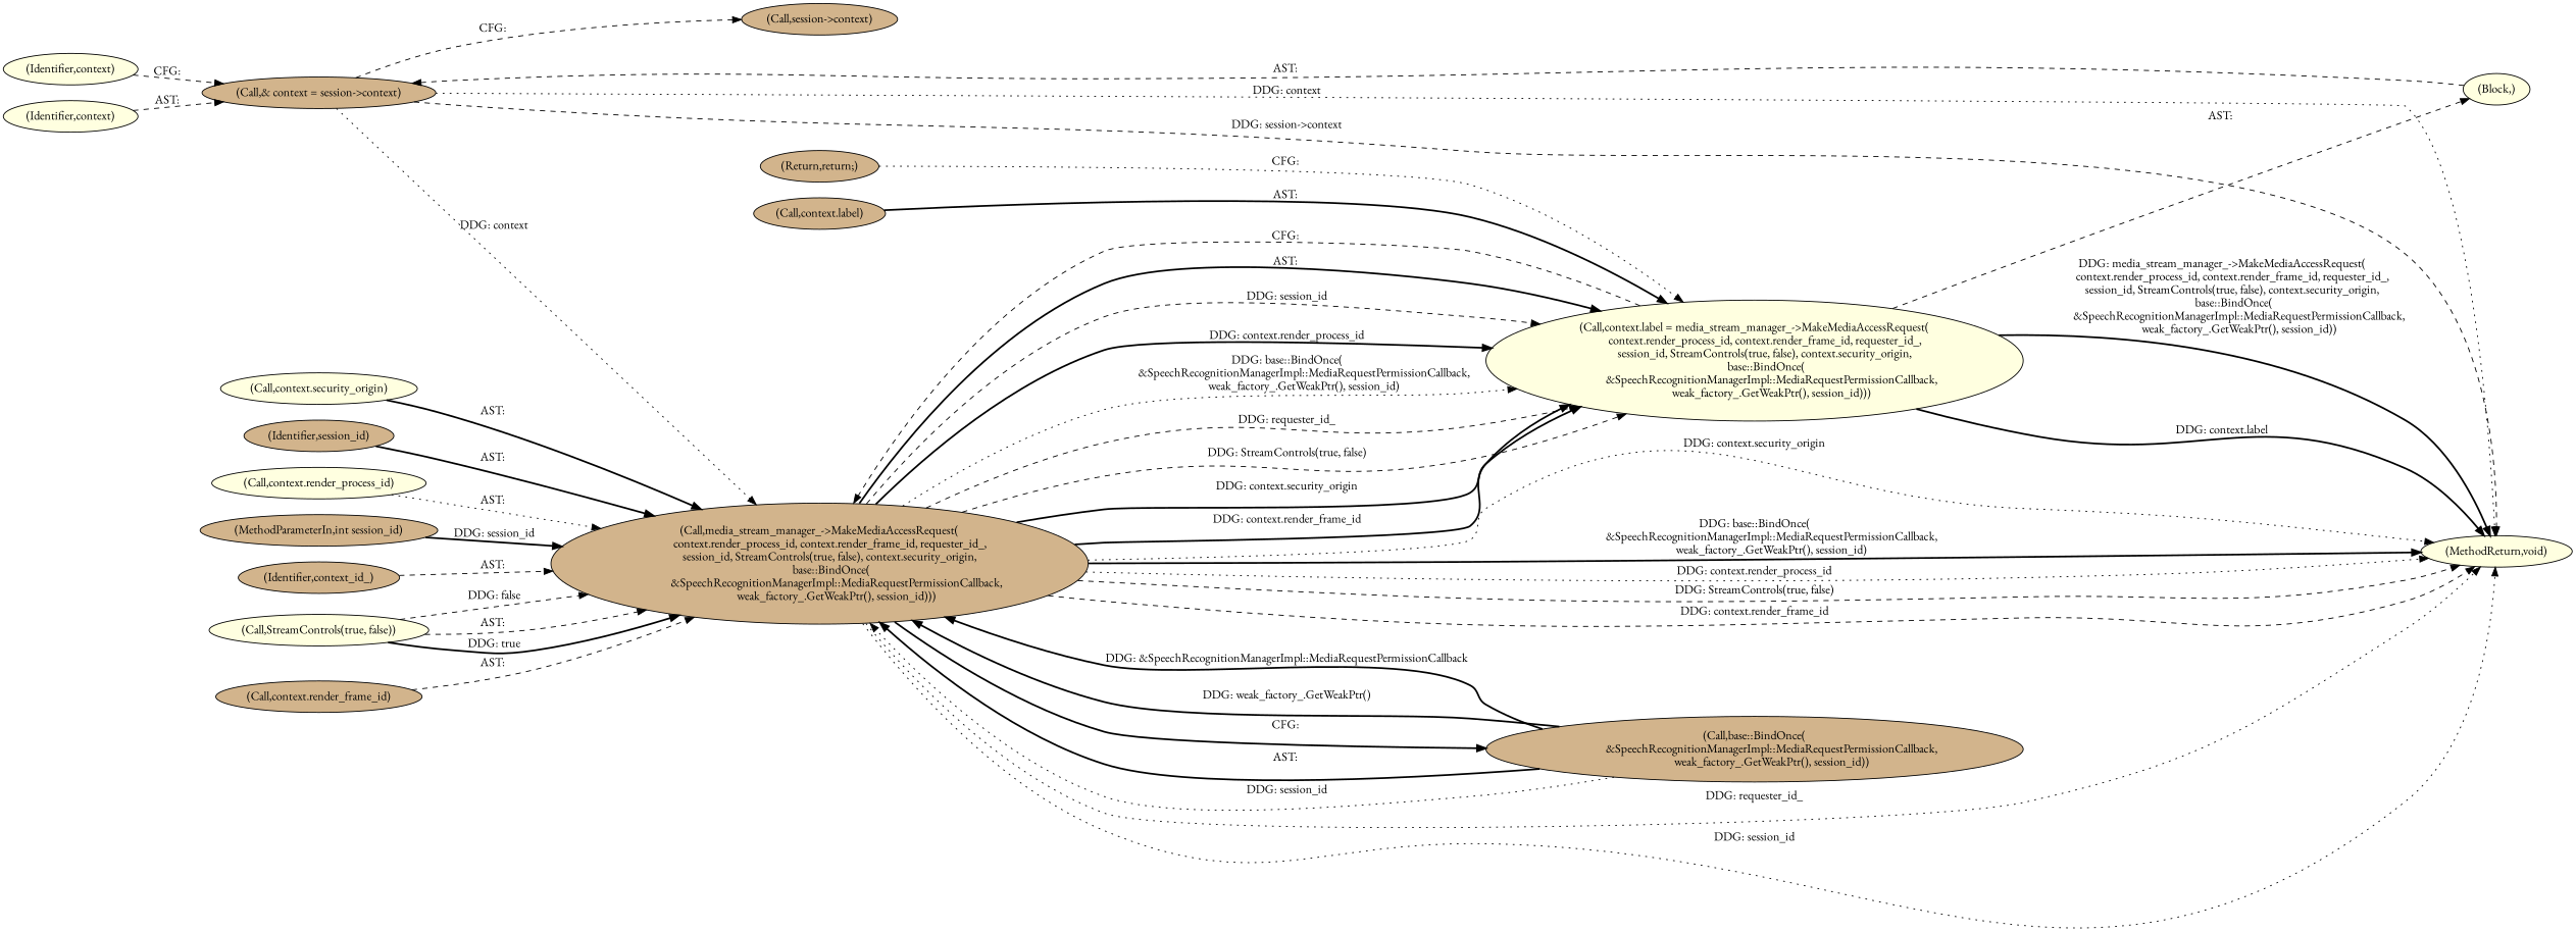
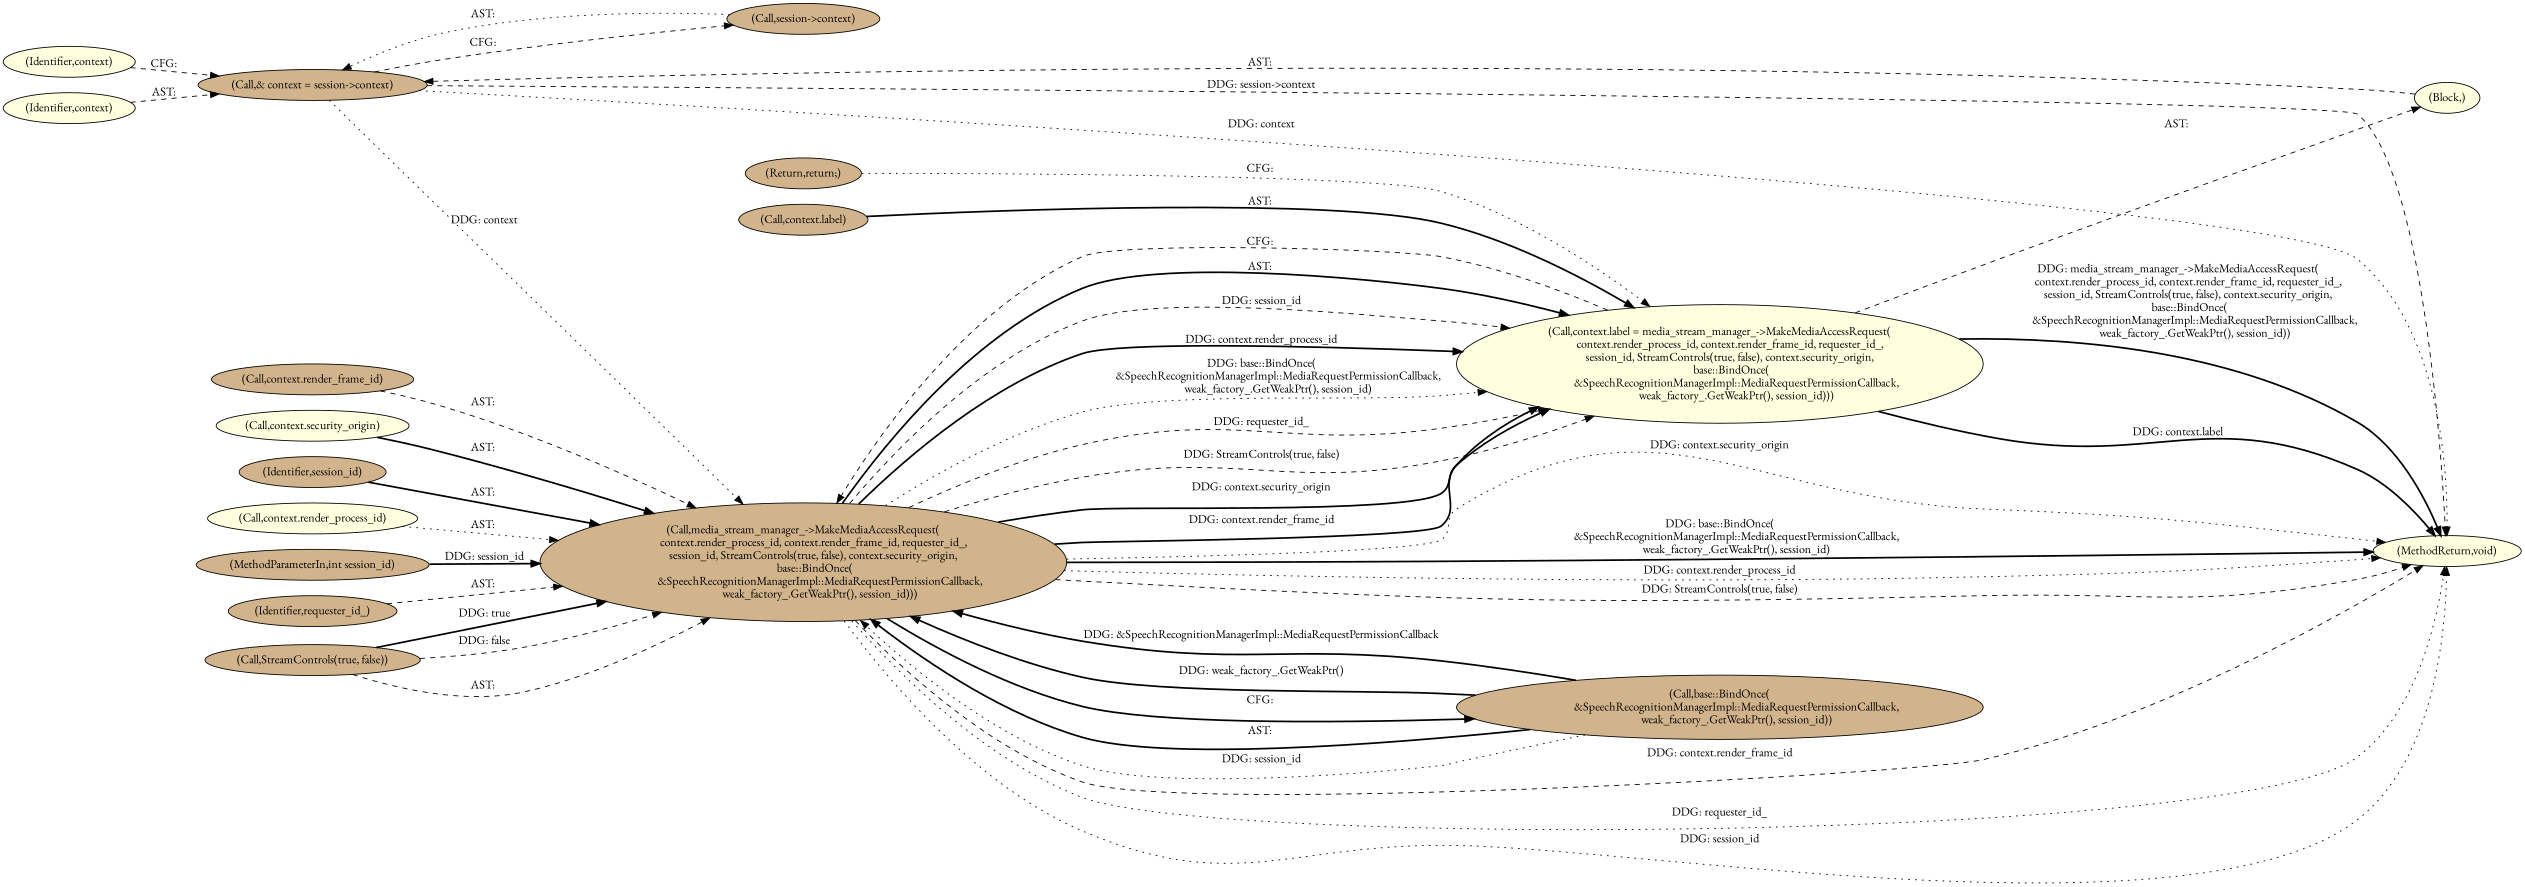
  digraph {
    fontname="EB Garamond"
    rankdir=LR
    node [fillcolor=tan fontname="EB Garamond" style=filled]
    edge [fontname="EB Garamond" style=dashed]
    n1 [label="(Call,& context = session->context)"]
    n2 [label="(Call,media_stream_manager_->MakeMediaAccessRequest(\n        context.render_process_id, context.render_frame_id, requester_id_,\n        session_id, StreamControls(true, false), context.security_origin,\n         base::BindOnce(\n             &SpeechRecognitionManagerImpl::MediaRequestPermissionCallback,\n             weak_factory_.GetWeakPtr(), session_id)))"]
    n3 [fillcolor=lightyellow label="(MethodReturn,void)"]
    n4 [label="(Call,session->context)"]
    n5 [fillcolor=lightyellow label="(Call,context.label = media_stream_manager_->MakeMediaAccessRequest(\n        context.render_process_id, context.render_frame_id, requester_id_,\n        session_id, StreamControls(true, false), context.security_origin,\n         base::BindOnce(\n             &SpeechRecognitionManagerImpl::MediaRequestPermissionCallback,\n             weak_factory_.GetWeakPtr(), session_id)))"]
    n6 [label="(Call,base::BindOnce(\n             &SpeechRecognitionManagerImpl::MediaRequestPermissionCallback,\n             weak_factory_.GetWeakPtr(), session_id))"]
    n7 [fillcolor=lightyellow label="(Block,)"]
    n8 [label="(MethodParameterIn,int session_id)"]
-   n9 [label="(Identifier,context_id_)"]
-   n10 [fillcolor=lightyellow label="(Call,StreamControls(true, false))"]
+   n9 [label="(Identifier,requester_id_)"]
+   n10 [label="(Call,StreamControls(true, false))"]
    n11 [fillcolor=lightyellow label="(Identifier,context)"]
    n12 [label="(Return,return;)"]
    n13 [label="(Call,context.render_frame_id)"]
    n14 [fillcolor=lightyellow label="(Call,context.security_origin)"]
    n15 [fillcolor=lightyellow label="(Identifier,context)"]
    n16 [label="(Identifier,session_id)"]
    n17 [label="(Call,context.label)"]
    n18 [fillcolor=lightyellow label="(Call,context.render_process_id)"]
    n1 -> n2 [label="DDG: context" style=dotted]
    n1 -> n3 [label="DDG: session->context"]
    n1 -> n3 [label="DDG: context" style=dotted]
    n1 -> n4 [label="CFG: "]
    n2 -> n3 [label="DDG: context.security_origin" style=dotted]
    n2 -> n3 [label="DDG: base::BindOnce(\n             &SpeechRecognitionManagerImpl::MediaRequestPermissionCallback,\n             weak_factory_.GetWeakPtr(), session_id)" style=bold]
    n2 -> n3 [label="DDG: context.render_process_id" style=dotted]
    n2 -> n3 [label="DDG: StreamControls(true, false)"]
    n2 -> n3 [label="DDG: context.render_frame_id"]
    n2 -> n3 [label="DDG: requester_id_" style=dotted]
    n2 -> n3 [label="DDG: session_id" style=dotted]
    n2 -> n5 [label="AST: " style=bold]
    n2 -> n5 [label="DDG: session_id"]
    n2 -> n5 [label="DDG: context.render_process_id" style=bold]
    n2 -> n5 [label="DDG: base::BindOnce(\n             &SpeechRecognitionManagerImpl::MediaRequestPermissionCallback,\n             weak_factory_.GetWeakPtr(), session_id)" style=dotted]
    n2 -> n5 [label="DDG: requester_id_"]
    n2 -> n5 [label="DDG: StreamControls(true, false)"]
    n2 -> n5 [label="DDG: context.security_origin" style=bold]
    n2 -> n5 [label="DDG: context.render_frame_id" style=bold]
    n2 -> n6 [label="CFG: " style=bold]
+   n4 -> n1 [label="AST: " style=dotted]
    n5 -> n2 [label="CFG: "]
    n5 -> n3 [label="DDG: media_stream_manager_->MakeMediaAccessRequest(\n        context.render_process_id, context.render_frame_id, requester_id_,\n        session_id, StreamControls(true, false), context.security_origin,\n         base::BindOnce(\n             &SpeechRecognitionManagerImpl::MediaRequestPermissionCallback,\n             weak_factory_.GetWeakPtr(), session_id))" style=bold]
    n5 -> n3 [label="DDG: context.label" style=bold]
    n5 -> n7 [label="AST: "]
    n6 -> n2 [label="AST: " style=bold]
    n6 -> n2 [label="DDG: session_id" style=dotted]
    n6 -> n2 [label="DDG: &SpeechRecognitionManagerImpl::MediaRequestPermissionCallback" style=bold]
    n6 -> n2 [label="DDG: weak_factory_.GetWeakPtr()" style=bold]
    n7 -> n1 [label="AST: "]
    n8 -> n2 [label="DDG: session_id" style=bold]
    n9 -> n2 [label="AST: "]
    n10 -> n2 [label="AST: "]
    n10 -> n2 [label="DDG: true" style=bold]
    n10 -> n2 [label="DDG: false"]
    n11 -> n1 [label="CFG: "]
    n12 -> n5 [label="CFG: " style=dotted]
    n13 -> n2 [label="AST: "]
    n14 -> n2 [label="AST: " style=bold]
    n15 -> n1 [label="AST: "]
    n16 -> n2 [label="AST: " style=bold]
    n17 -> n5 [label="AST: " style=bold]
    n18 -> n2 [label="AST: " style=dotted]
  }
